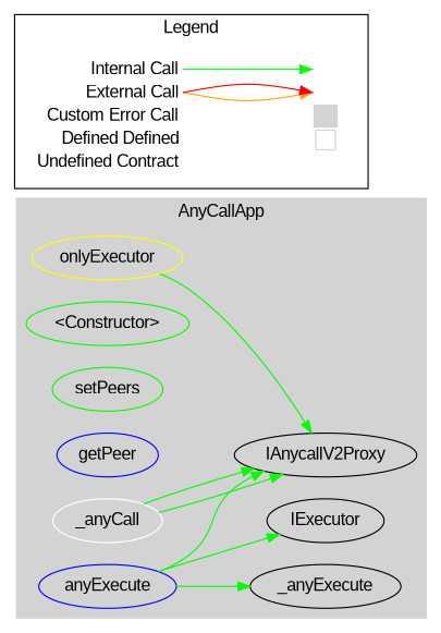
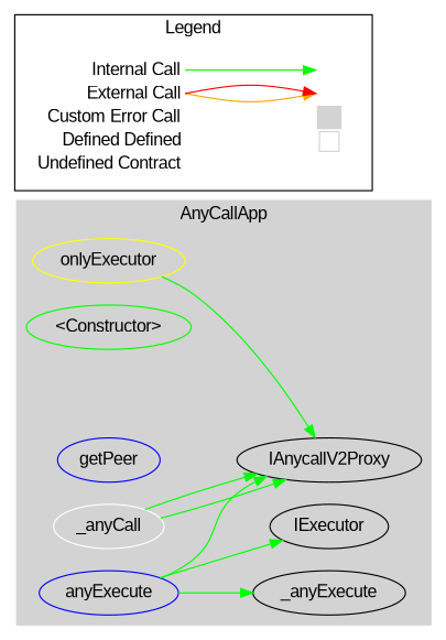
  digraph {
    compound=true
    fontname="Liberation Sans"
    rankdir=LR
    node [fontname="Liberation Sans"]
    edge [color=green fontname="Liberation Sans"]
    n1 [color=yellow label=onlyExecutor]
    n2 [color=green label="<Constructor>"]
-   n3 [color=green label=setPeers]
    n4 [color=blue label=getPeer]
    n5 [label=_anyExecute]
    n6 [color=white label=_anyCall]
    n7 [color=blue label=anyExecute]
    n8 [label=IAnycallV2Proxy]
    n9 [label=IExecutor]
    n10 [label=<<table border="0" cellpadding="2" cellspacing="0" cellborder="0">   <tr><td align="right" port="i1">Internal Call</td></tr>   <tr><td align="right" port="i2">External Call</td></tr>   <tr><td align="right" port="i2">Custom Error Call</td></tr>   <tr><td align="right" port="i3">Defined Defined</td></tr>   <tr><td align="right" port="i4">Undefined Contract</td></tr>   </table>> shape=plaintext]
    n11 [label=<<table border="0" cellpadding="2" cellspacing="0" cellborder="0">   <tr><td port="i1">&nbsp;&nbsp;&nbsp;</td></tr>   <tr><td port="i2">&nbsp;&nbsp;&nbsp;</td></tr>   <tr><td port="i3" bgcolor="lightgray">&nbsp;&nbsp;&nbsp;</td></tr>   <tr><td port="i4">     <table border="1" cellborder="0" cellspacing="0" cellpadding="7" color="lightgray">       <tr>        <td></td>       </tr>      </table>   </td></tr>   </table>> shape=plaintext]
    subgraph cluster_1 {
      bgcolor=lightgray
      color=lightgray
      label=AnyCallApp
      style=filled
      n1
      n2
-     n3
      n4
      n5
      n6
      n7
      n8
      n9
    }
    subgraph cluster_2 {
      label=Legend
      n10
      n11
    }
    n1 -> n8
    n6 -> n8
    n6 -> n8
    n7 -> n5
    n7 -> n8
    n7 -> n9
    n10 -> n11 [headport="i1:w" tailport="i1:e"]
    n10 -> n11 [color=orange headport="i2:w" tailport="i2:e"]
    n10 -> n11 [color=red headport="i2:w" tailport="i2:e"]
  }
